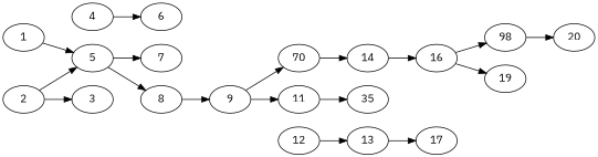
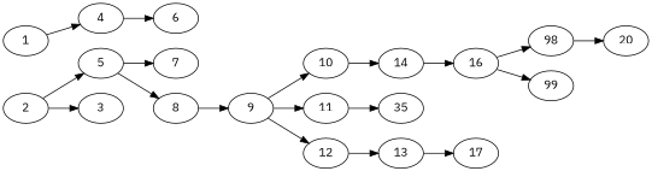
  digraph {
    fontname="IBM Plex Sans"
    rankdir=LR
    node [alpha=0.17 fontname="IBM Plex Sans"]
    edge [fontname="IBM Plex Sans"]
    1 [alpha=0.04 expect_size=256766617155199]
    4 [alpha=0.00 expect_size=113545877484673695744]
    6 [alpha=0.01 expect_size=3251905656987152]
    2 [alpha=0.20 expect_size=3753822200478110]
    3 [alpha=0.16 expect_size=12062033239399038]
    5 [expect_size=29088629321784885248]
    7 [alpha=0.09 expect_size=94182140524420399104]
    8 [alpha=0.15 expect_size=126802446078812448]
    9 [alpha=0.10 expect_size=999045363400704000]
-   10 [alpha=0.02 expect_size=18025024386149864 label=70]
+   10 [alpha=0.02 expect_size=18025024386149864]
    11 [alpha=0.13 expect_size=117637632937141264]
    12 [expect_size=4466000291515904]
    14 [alpha=0.06 expect_size=1621840325976873]
    n14 [alpha=0.03 expect_size=32438209204231077888 label=35]
    13 [alpha=0.08 expect_size=1501768026054197248]
    16 [alpha=0.13 expect_size=91780162781184000000]
    17 [alpha=0.11 expect_size=73539132035142512]
    n18 [expect_size=472030258749287424 label=98]
-   19 [alpha=0.03 expect_size=280014028767714240]
+   19 [alpha=0.03 expect_size=280014028767714240 label=99]
    20 [alpha=0.10 expect_size=1434037808192607]
-   1 -> 5
+   1 -> 4
    4 -> 6
    2 -> 3
    2 -> 5
    5 -> 7
    5 -> 8
    8 -> 9
    9 -> 10
    9 -> 11
+   9 -> 12
    10 -> 14
    11 -> n14
    12 -> 13
    14 -> 16
    13 -> 17
    16 -> n18
    16 -> 19
    n18 -> 20
  }
